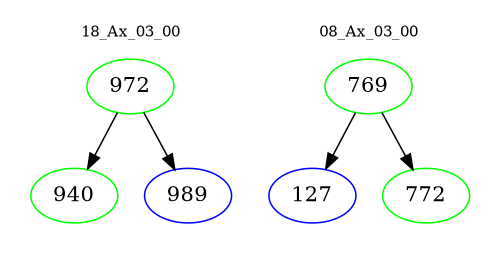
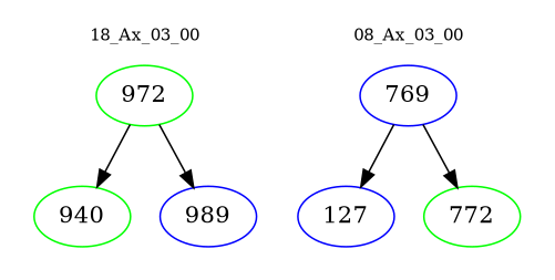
  digraph {
    node [color=green]
    edge [color=black]
    n1 [label=972]
    n2 [label=940]
    n3 [color=blue label=989]
-   n4 [label=769]
+   n4 [color=blue label=769]
    n5 [color=blue label=127]
    n6 [label=772]
    subgraph cluster_1 {
      color=white
      fontsize=10
      label="18_Ax_03_00"
      n1
      n2
      n3
    }
    subgraph cluster_2 {
      color=white
      fontsize=10
      label="08_Ax_03_00"
      n4
      n5
      n6
    }
    n1 -> n2
    n1 -> n3
    n4 -> n5
    n4 -> n6
  }
